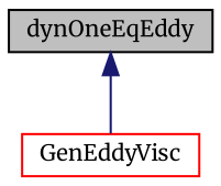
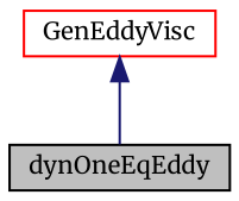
  digraph {
    fontname=Merriweather
    node [fontname=Merriweather fontsize=10 shape=record]
    n1 [color=black fillcolor=grey75 fontcolor=black height=0.2 label=dynOneEqEddy style=filled width=0.4]
    n2 [color=red height=0.2 label=GenEddyVisc width=0.4]
-   n1 -> n2 [color=midnightblue dir=back fontname=Merriweather fontsize=10 labelfontname=FreeSans labelfontsize=10 style=solid]
+   n2 -> n1 [color=midnightblue dir=back fontname=Merriweather fontsize=10 labelfontname=FreeSans labelfontsize=10 style=solid]
  }
